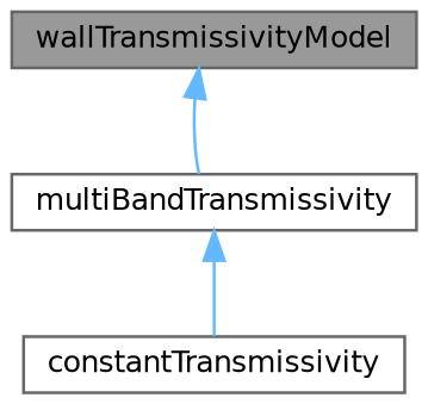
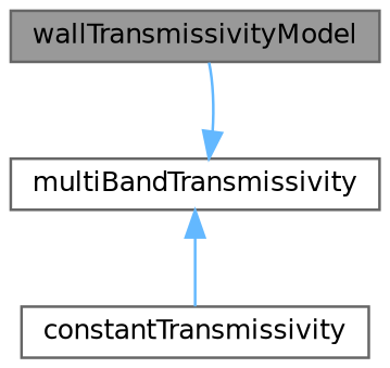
  digraph {
    node [color=gray40 fillcolor=white fontname=Helvetica fontsize=10 shape=box style=filled]
    edge [color=steelblue1 dir=back fontname=Helvetica fontsize=10 labelfontname=Helvetica labelfontsize=10 style=solid]
    n1 [fillcolor=grey60 fontcolor=black height=0.2 label=wallTransmissivityModel width=0.4]
    n2 [height=0.2 label=multiBandTransmissivity width=0.4]
    n3 [height=0.2 label=constantTransmissivity width=0.4]
-   n1 -> n2
+   n2 -> n1
    n2 -> n3
  }
